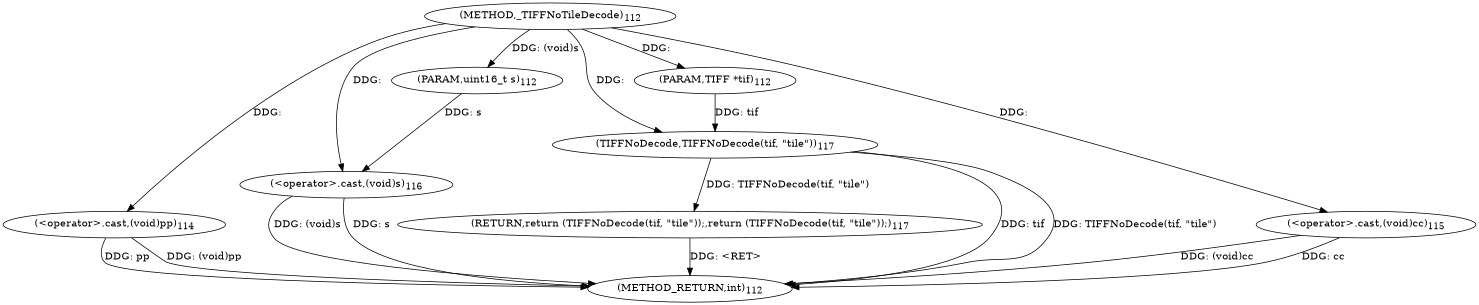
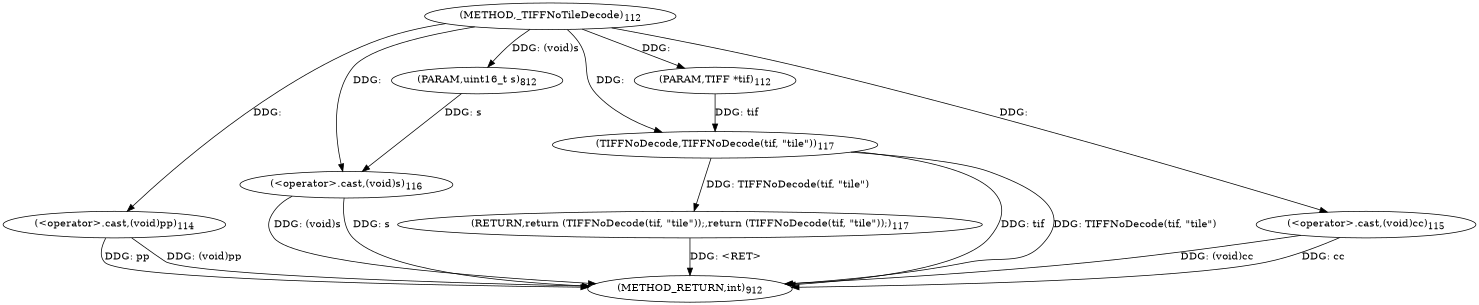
  digraph {
    n1 [label=<(METHOD,_TIFFNoTileDecode)<SUB>112</SUB>>]
    n2 [label=<(PARAM,TIFF *tif)<SUB>112</SUB>>]
-   n3 [label=<(PARAM,uint16_t s)<SUB>112</SUB>>]
+   n3 [label=<(PARAM,uint16_t s)<SUB>812</SUB>>]
    n4 [label=<(&lt;operator&gt;.cast,(void)pp)<SUB>114</SUB>>]
    n5 [label=<(&lt;operator&gt;.cast,(void)cc)<SUB>115</SUB>>]
    n6 [label=<(&lt;operator&gt;.cast,(void)s)<SUB>116</SUB>>]
    n7 [label=<(TIFFNoDecode,TIFFNoDecode(tif, &quot;tile&quot;))<SUB>117</SUB>>]
-   n8 [label=<(METHOD_RETURN,int)<SUB>112</SUB>>]
+   n8 [label=<(METHOD_RETURN,int)<SUB>912</SUB>>]
    n9 [label=<(RETURN,return (TIFFNoDecode(tif, &quot;tile&quot;));,return (TIFFNoDecode(tif, &quot;tile&quot;));)<SUB>117</SUB>>]
    n1 -> n2 [label="DDG: "]
    n1 -> n3 [label="DDG: (void)s"]
    n1 -> n4 [label="DDG: "]
    n1 -> n5 [label="DDG: "]
    n1 -> n6 [label="DDG: "]
    n1 -> n7 [label="DDG: "]
    n2 -> n7 [label="DDG: tif"]
    n3 -> n6 [label="DDG: s"]
    n4 -> n8 [label="DDG: pp"]
    n4 -> n8 [label="DDG: (void)pp"]
    n5 -> n8 [label="DDG: cc"]
    n5 -> n8 [label="DDG: (void)cc"]
    n6 -> n8 [label="DDG: s"]
    n6 -> n8 [label="DDG: (void)s"]
    n7 -> n8 [label="DDG: tif"]
    n7 -> n8 [label="DDG: TIFFNoDecode(tif, &quot;tile&quot;)"]
    n7 -> n9 [label="DDG: TIFFNoDecode(tif, &quot;tile&quot;)"]
    n9 -> n8 [label="DDG: &lt;RET&gt;"]
  }
